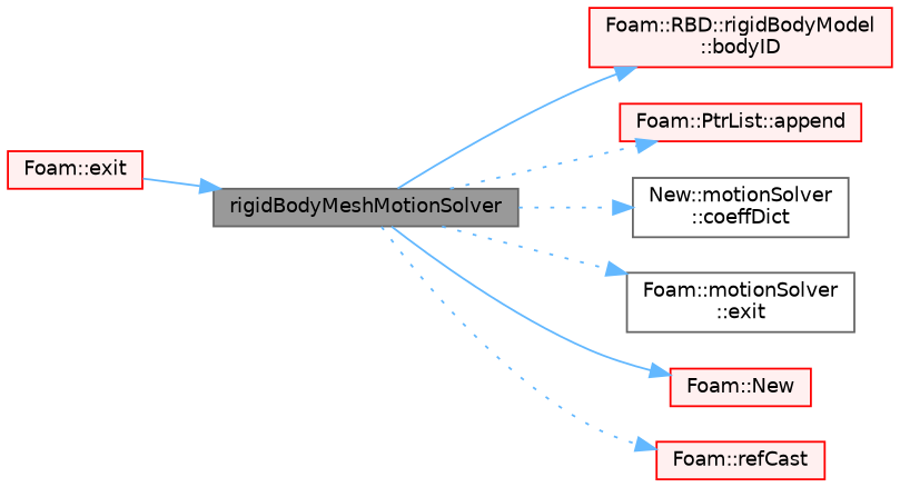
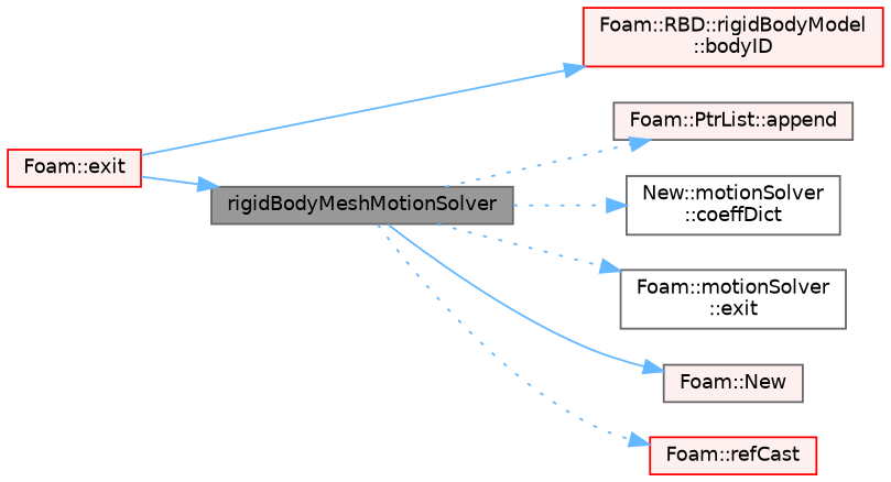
  digraph {
    rankdir=LR
    node [color=red fillcolor="#FFF0F0" fontname=Helvetica fontsize=10 shape=box style=filled]
    edge [color=steelblue1 fontname=Helvetica fontsize=10 labelfontname=Helvetica labelfontsize=10 style=dotted]
    n1 [color=gray40 fillcolor=grey60 fontcolor=black height=0.2 label=rigidBodyMeshMotionSolver width=0.4]
-   n2 [height=0.2 label="Foam::PtrList::append" width=0.4]
+   n2 [color=grey40 height=0.2 label="Foam::PtrList::append" width=0.4]
    n3 [height=0.2 label="Foam::RBD::rigidBodyModel\l::bodyID" width=0.4]
    n4 [color=grey40 fillcolor=white height=0.2 label="New::motionSolver\l::coeffDict" width=0.4]
    n5 [color=grey40 fillcolor=white height=0.2 label="Foam::motionSolver\l::exit" width=0.4]
-   n6 [height=0.2 label="Foam::New" width=0.4]
+   n6 [color=grey40 height=0.2 label="Foam::New" width=0.4]
    n7 [height=0.2 label="Foam::refCast" width=0.4]
    n8 [height=0.2 label="Foam::exit" width=0.4]
    n1 -> n2
-   n1 -> n3 [style=solid]
+   n8 -> n3 [style=solid]
    n1 -> n4
    n1 -> n5
    n1 -> n6 [style=solid]
    n1 -> n7
    n8 -> n1 [style=solid]
  }
